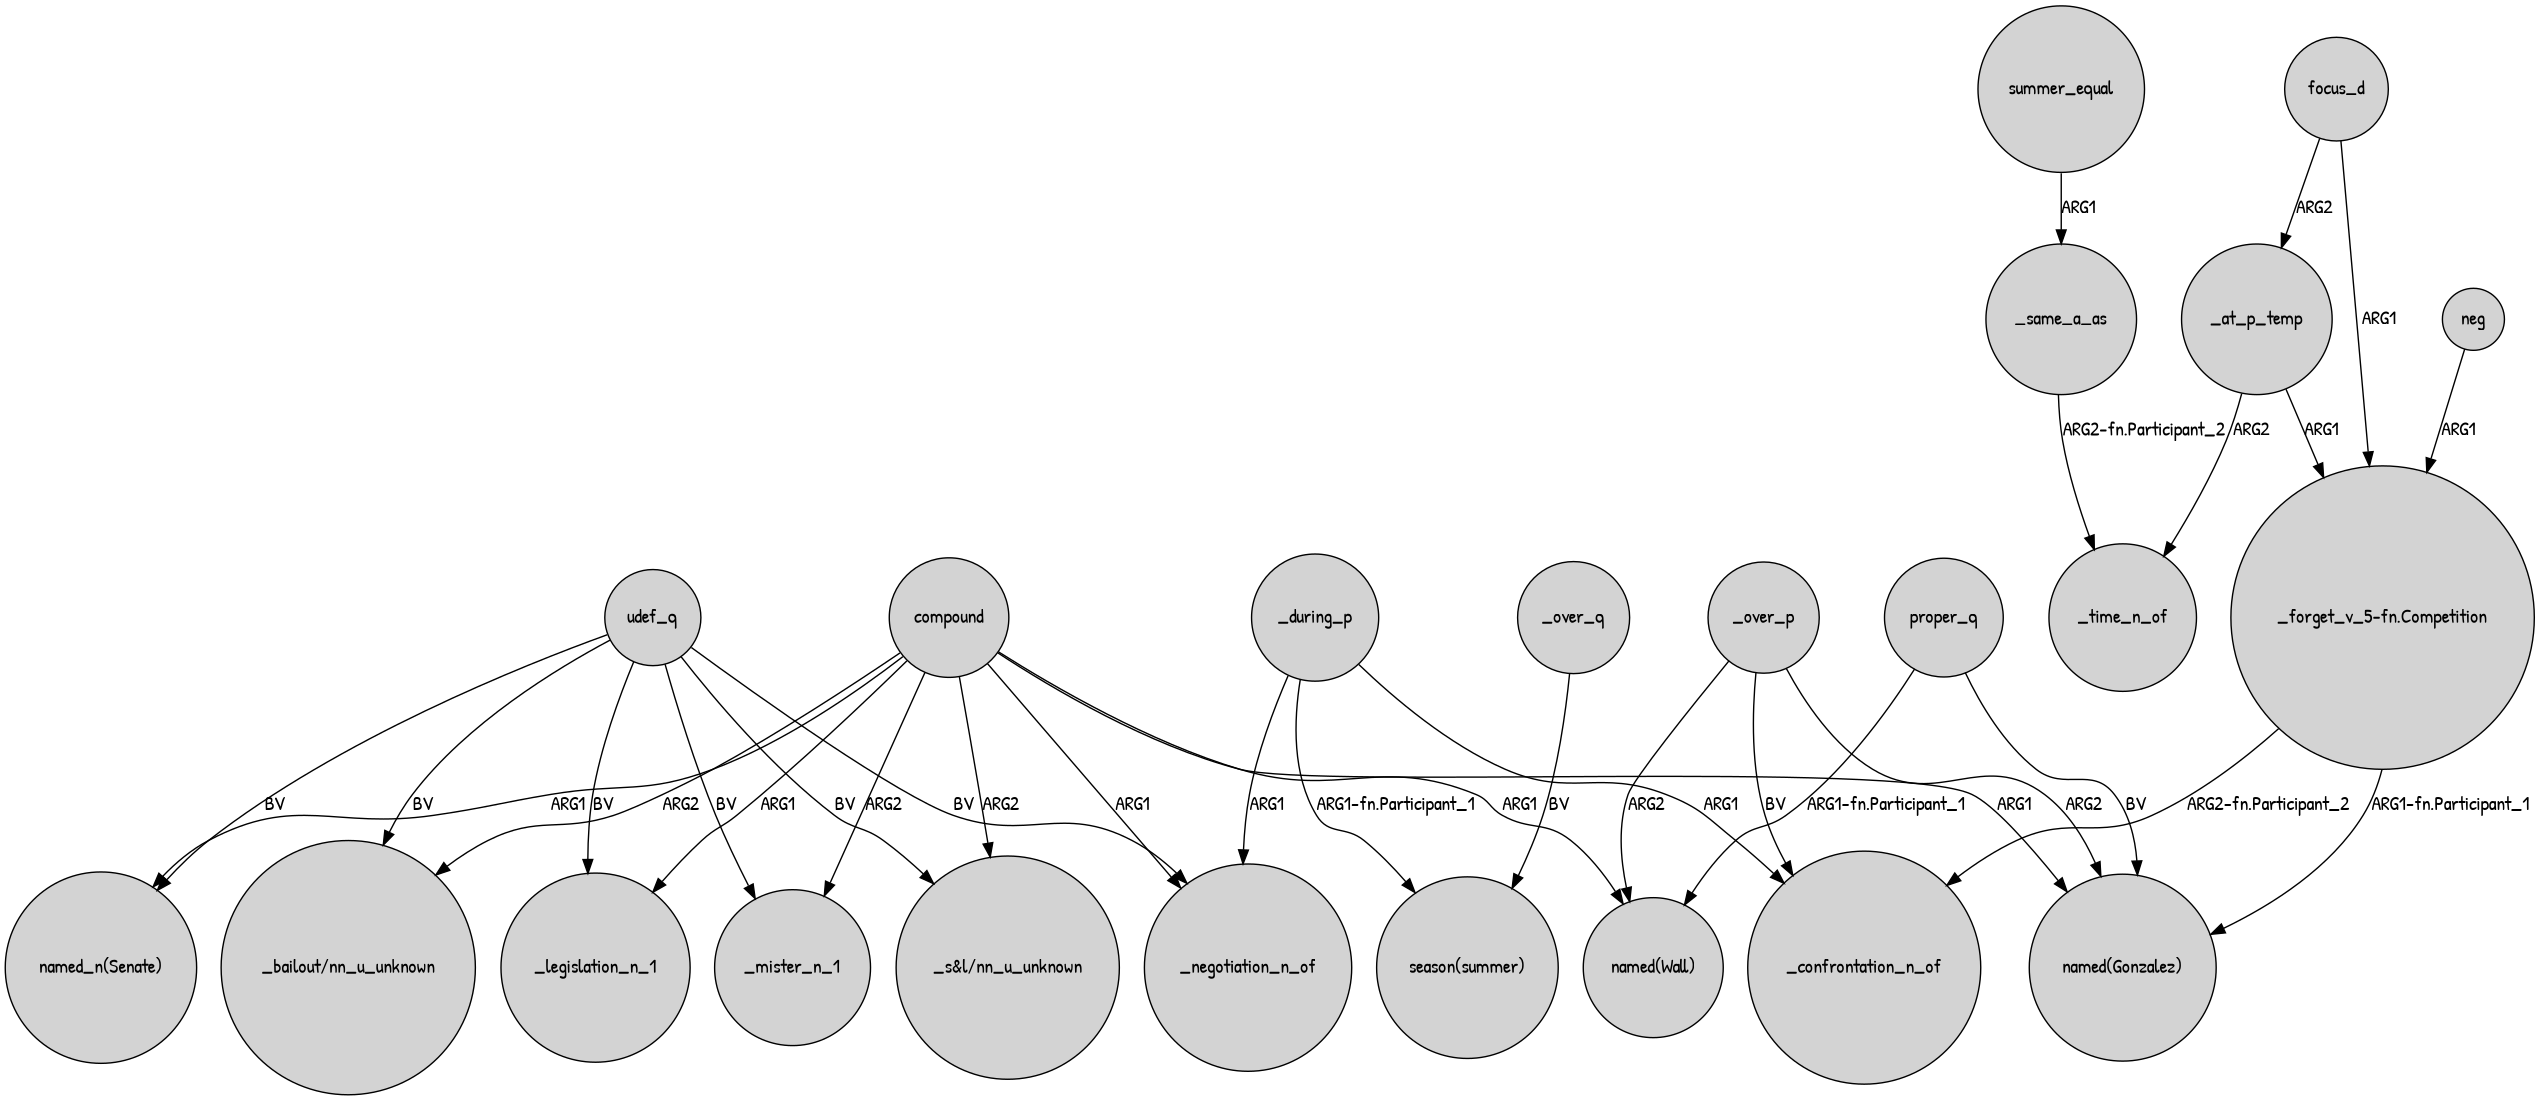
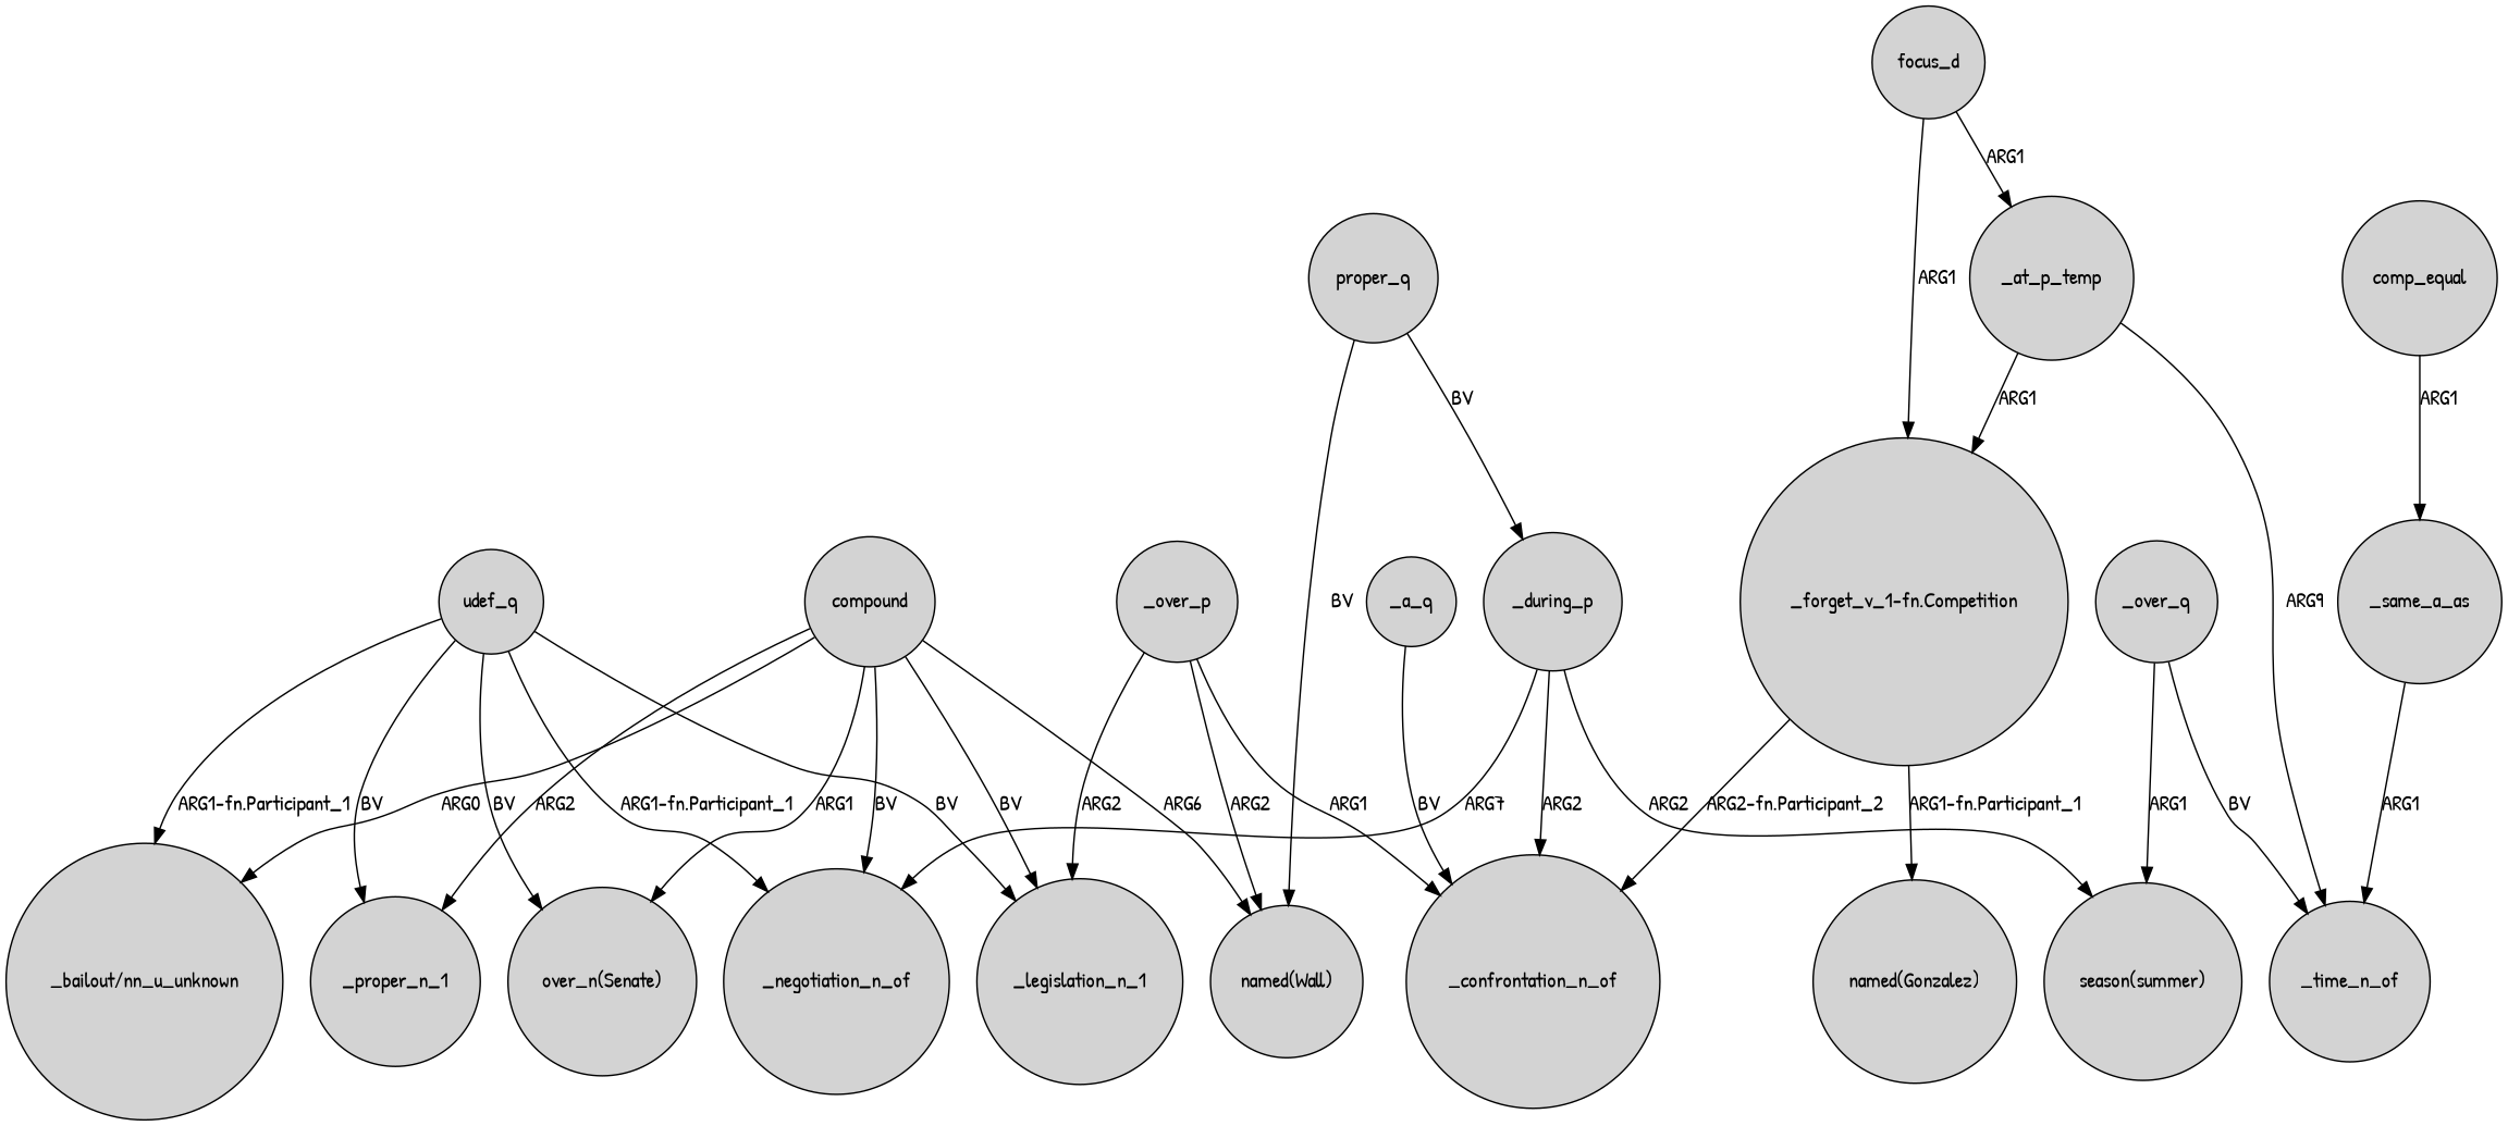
  digraph {
    fontname="Patrick Hand"
    node [fontname="Patrick Hand" shape=circle style=filled]
    edge [fontname="Patrick Hand"]
    compound
-   _mister_n_1
+   _mister_n_1 [label=_proper_n_1]
    "_bailout/nn_u_unknown"
    _negotiation_n_of
    "named(Wall)"
    "named(Gonzalez)"
    _legislation_n_1
-   "_s&l/nn_u_unknown"
-   "named_n(Senate)"
+   "named_n(Senate)" [label="over_n(Senate)"]
    _over_p
    _confrontation_n_of
    _during_p
    "season(summer)"
+   _a_q
    udef_q
-   neg
-   "_forget_v_1-fn.Competition" [label="_forget_v_5-fn.Competition"]
+   "_forget_v_1-fn.Competition"
    _same_a_as
    _time_n_of
    n20 [label=_over_q]
    _at_p_temp
    proper_q
    focus_d
-   comp_equal [label=summer_equal]
+   comp_equal
    compound -> _mister_n_1 [label=ARG2]
-   compound -> "_bailout/nn_u_unknown" [label=ARG2]
-   compound -> _negotiation_n_of [label=ARG1]
-   compound -> "named(Wall)" [label=ARG1]
-   compound -> "named(Gonzalez)" [label=ARG1]
-   compound -> _legislation_n_1 [label=ARG1]
-   compound -> "_s&l/nn_u_unknown" [label=ARG2]
+   compound -> "_bailout/nn_u_unknown" [label=ARG0]
+   compound -> _negotiation_n_of [label=BV]
+   compound -> "named(Wall)" [label=ARG6]
+   compound -> _legislation_n_1 [label=BV]
    compound -> "named_n(Senate)" [label=ARG1]
    _over_p -> "named(Wall)" [label=ARG2]
-   _over_p -> "named(Gonzalez)" [label=ARG2]
-   _over_p -> _confrontation_n_of [label=BV]
-   _during_p -> _negotiation_n_of [label=ARG1]
-   _during_p -> _confrontation_n_of [label=ARG1]
-   _during_p -> "season(summer)" [label="ARG1-fn.Participant_1"]
+   _over_p -> _legislation_n_1 [label=ARG2]
+   _over_p -> _confrontation_n_of [label=ARG1]
+   _during_p -> _negotiation_n_of [label=ARG7]
+   _during_p -> _confrontation_n_of [label=ARG2]
+   _during_p -> "season(summer)" [label=ARG2]
+   _a_q -> _confrontation_n_of [label=BV]
    udef_q -> _mister_n_1 [label=BV]
-   udef_q -> "_bailout/nn_u_unknown" [label=BV]
-   udef_q -> _negotiation_n_of [label=BV]
+   udef_q -> "_bailout/nn_u_unknown" [label="ARG1-fn.Participant_1"]
+   udef_q -> _negotiation_n_of [label="ARG1-fn.Participant_1"]
    udef_q -> _legislation_n_1 [label=BV]
-   udef_q -> "_s&l/nn_u_unknown" [label=BV]
    udef_q -> "named_n(Senate)" [label=BV]
-   neg -> "_forget_v_1-fn.Competition" [label=ARG1]
    "_forget_v_1-fn.Competition" -> "named(Gonzalez)" [label="ARG1-fn.Participant_1"]
    "_forget_v_1-fn.Competition" -> _confrontation_n_of [label="ARG2-fn.Participant_2"]
-   _same_a_as -> _time_n_of [label="ARG2-fn.Participant_2"]
-   n20 -> "season(summer)" [label=BV]
+   _same_a_as -> _time_n_of [label=ARG1]
+   n20 -> "season(summer)" [label=ARG1]
+   n20 -> _time_n_of [label=BV]
    _at_p_temp -> "_forget_v_1-fn.Competition" [label=ARG1]
-   _at_p_temp -> _time_n_of [label=ARG2]
-   proper_q -> "named(Wall)" [label="ARG1-fn.Participant_1"]
-   proper_q -> "named(Gonzalez)" [label=BV]
+   _at_p_temp -> _time_n_of [label=ARG9]
+   proper_q -> "named(Wall)" [label=BV]
+   proper_q -> _during_p [label=BV]
    focus_d -> "_forget_v_1-fn.Competition" [label=ARG1]
-   focus_d -> _at_p_temp [label=ARG2]
+   focus_d -> _at_p_temp [label=ARG1]
    comp_equal -> _same_a_as [label=ARG1]
  }
